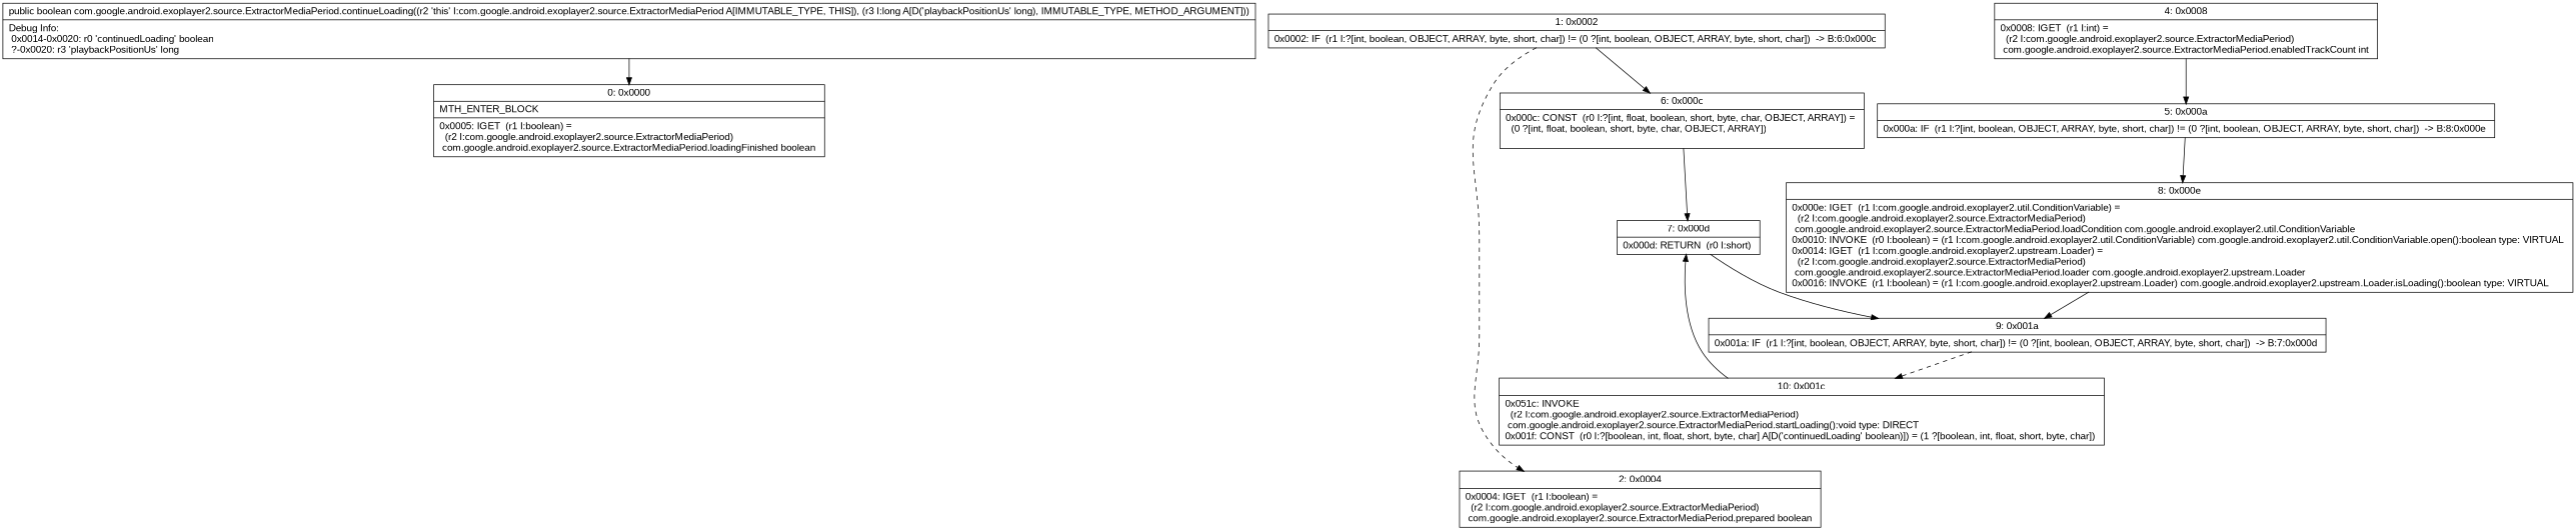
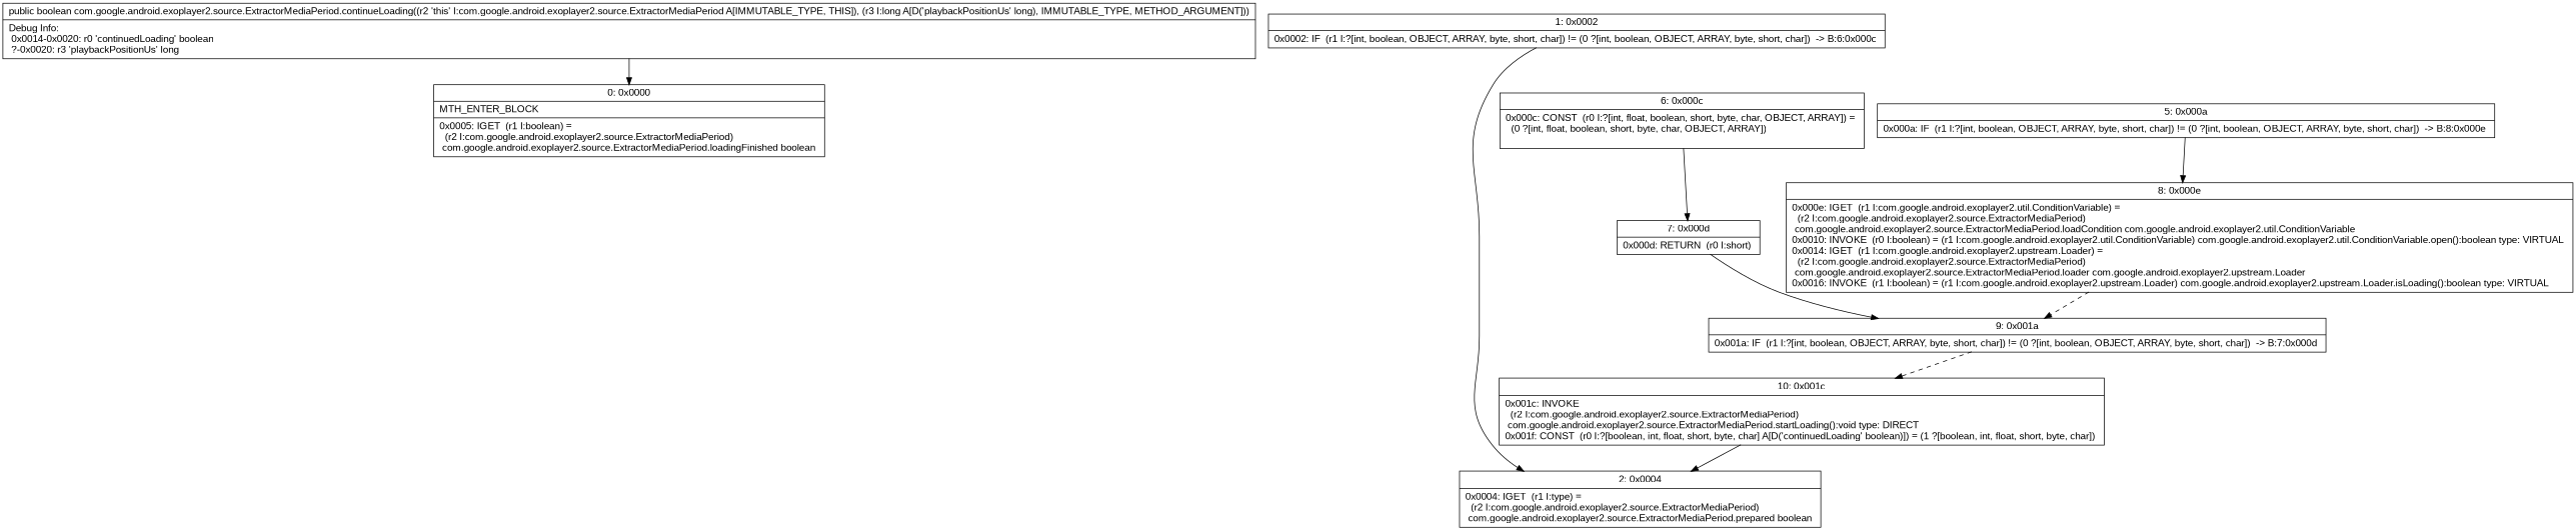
  digraph {
    fontname="Liberation Sans"
    node [fontname="Liberation Sans" shape=record]
    edge [fontname="Liberation Sans"]
    n1 [label="{0\:\ 0x0000|MTH_ENTER_BLOCK\l|0x0005: IGET  (r1 I:boolean) = \l  (r2 I:com.google.android.exoplayer2.source.ExtractorMediaPeriod)\l com.google.android.exoplayer2.source.ExtractorMediaPeriod.loadingFinished boolean \l}"]
    n2 [label="{1\:\ 0x0002|0x0002: IF  (r1 I:?[int, boolean, OBJECT, ARRAY, byte, short, char]) != (0 ?[int, boolean, OBJECT, ARRAY, byte, short, char])  \-\> B:6:0x000c \l}"]
-   n3 [label="{2\:\ 0x0004|0x0004: IGET  (r1 I:boolean) = \l  (r2 I:com.google.android.exoplayer2.source.ExtractorMediaPeriod)\l com.google.android.exoplayer2.source.ExtractorMediaPeriod.prepared boolean \l}"]
+   n3 [label="{2\:\ 0x0004|0x0004: IGET  (r1 I:type) = \l  (r2 I:com.google.android.exoplayer2.source.ExtractorMediaPeriod)\l com.google.android.exoplayer2.source.ExtractorMediaPeriod.prepared boolean \l}"]
    n4 [label="{6\:\ 0x000c|0x000c: CONST  (r0 I:?[int, float, boolean, short, byte, char, OBJECT, ARRAY]) = \l  (0 ?[int, float, boolean, short, byte, char, OBJECT, ARRAY])\l \l}"]
    n5 [label="{7\:\ 0x000d|0x000d: RETURN  (r0 I:short) \l}"]
-   n6 [label="{4\:\ 0x0008|0x0008: IGET  (r1 I:int) = \l  (r2 I:com.google.android.exoplayer2.source.ExtractorMediaPeriod)\l com.google.android.exoplayer2.source.ExtractorMediaPeriod.enabledTrackCount int \l}"]
    n7 [label="{5\:\ 0x000a|0x000a: IF  (r1 I:?[int, boolean, OBJECT, ARRAY, byte, short, char]) != (0 ?[int, boolean, OBJECT, ARRAY, byte, short, char])  \-\> B:8:0x000e \l}"]
    n8 [label="{8\:\ 0x000e|0x000e: IGET  (r1 I:com.google.android.exoplayer2.util.ConditionVariable) = \l  (r2 I:com.google.android.exoplayer2.source.ExtractorMediaPeriod)\l com.google.android.exoplayer2.source.ExtractorMediaPeriod.loadCondition com.google.android.exoplayer2.util.ConditionVariable \l0x0010: INVOKE  (r0 I:boolean) = (r1 I:com.google.android.exoplayer2.util.ConditionVariable) com.google.android.exoplayer2.util.ConditionVariable.open():boolean type: VIRTUAL \l0x0014: IGET  (r1 I:com.google.android.exoplayer2.upstream.Loader) = \l  (r2 I:com.google.android.exoplayer2.source.ExtractorMediaPeriod)\l com.google.android.exoplayer2.source.ExtractorMediaPeriod.loader com.google.android.exoplayer2.upstream.Loader \l0x0016: INVOKE  (r1 I:boolean) = (r1 I:com.google.android.exoplayer2.upstream.Loader) com.google.android.exoplayer2.upstream.Loader.isLoading():boolean type: VIRTUAL \l}"]
    n9 [label="{9\:\ 0x001a|0x001a: IF  (r1 I:?[int, boolean, OBJECT, ARRAY, byte, short, char]) != (0 ?[int, boolean, OBJECT, ARRAY, byte, short, char])  \-\> B:7:0x000d \l}"]
-   n10 [label="{10\:\ 0x001c|0x051c: INVOKE  \l  (r2 I:com.google.android.exoplayer2.source.ExtractorMediaPeriod)\l com.google.android.exoplayer2.source.ExtractorMediaPeriod.startLoading():void type: DIRECT \l0x001f: CONST  (r0 I:?[boolean, int, float, short, byte, char] A[D('continuedLoading' boolean)]) = (1 ?[boolean, int, float, short, byte, char]) \l}"]
+   n10 [label="{10\:\ 0x001c|0x001c: INVOKE  \l  (r2 I:com.google.android.exoplayer2.source.ExtractorMediaPeriod)\l com.google.android.exoplayer2.source.ExtractorMediaPeriod.startLoading():void type: DIRECT \l0x001f: CONST  (r0 I:?[boolean, int, float, short, byte, char] A[D('continuedLoading' boolean)]) = (1 ?[boolean, int, float, short, byte, char]) \l}"]
    n11 [label="{public boolean com.google.android.exoplayer2.source.ExtractorMediaPeriod.continueLoading((r2 'this' I:com.google.android.exoplayer2.source.ExtractorMediaPeriod A[IMMUTABLE_TYPE, THIS]), (r3 I:long A[D('playbackPositionUs' long), IMMUTABLE_TYPE, METHOD_ARGUMENT]))  | Debug Info:\l  0x0014\-0x0020: r0 'continuedLoading' boolean\l  ?\-0x0020: r3 'playbackPositionUs' long\l}"]
-   n2 -> n3 [style=dashed]
-   n2 -> n4
+   n2 -> n3 [style=solid]
    n4 -> n5
    n5 -> n9
-   n6 -> n7
    n7 -> n8
-   n8 -> n9
+   n8 -> n9 [style=dashed]
    n9 -> n10 [style=dashed]
-   n10 -> n5
+   n10 -> n3
    n11 -> n1
  }
